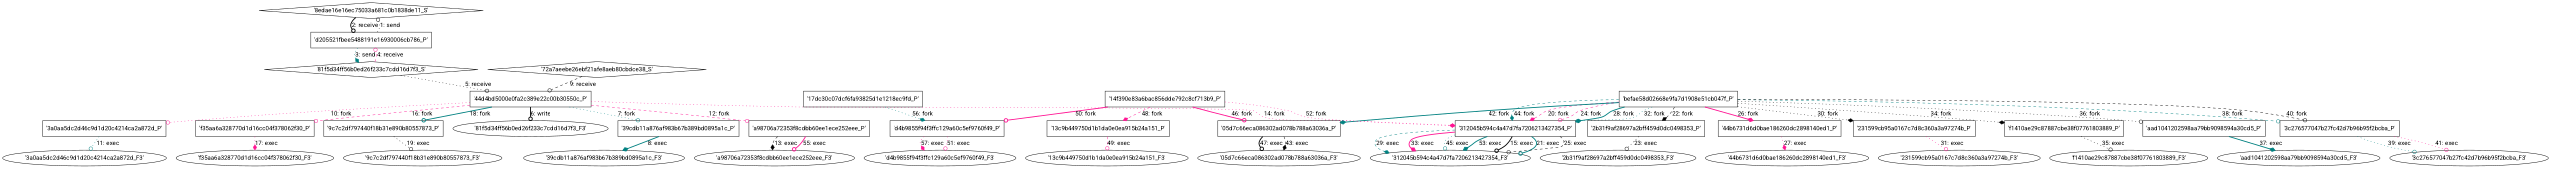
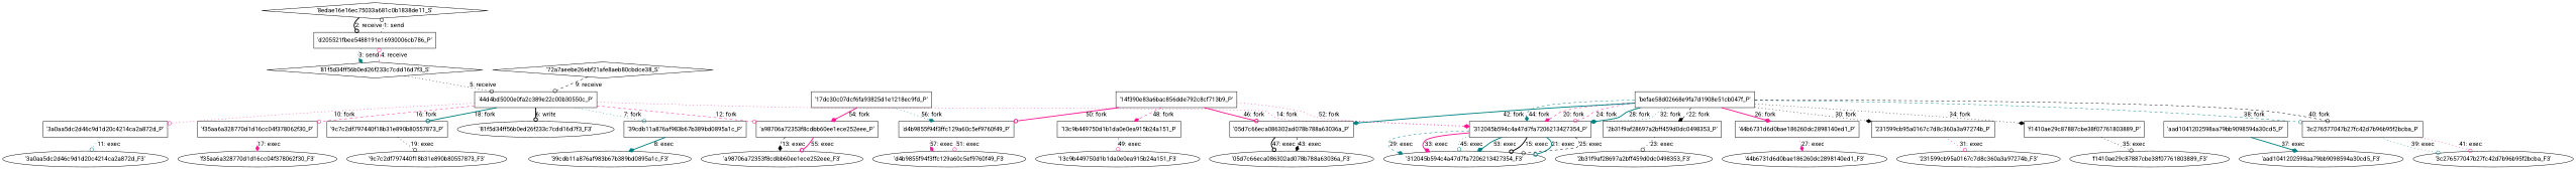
  digraph {
    engine=neato
    fixedsize=false
    fontname=Roboto
    fontsize=10
    nodesep=0.3
    rankdir=TB
    ranksep=0
    splines=true
    node [fontname=Roboto node_type=Process shape=box]
    edge [arrowhead=odot color=deeppink fontname=Roboto style=dotted]
    "'8edae16e16ec75033a681c0b1838de11_S'" [node_type=Socket shape=diamond]
    "'d205521fbee5488191e16930006cb786_P'"
    "'81f5d34ff56b0ed26f233c7cdd16d7f3_S'" [node_type=Socket shape=diamond]
    "'44d4bd5000e0fa2c389e22c00b30550c_P'"
    "'81f5d34ff56b0ed26f233c7cdd16d7f3_F3'" [node_type=file shape=ellipse]
    "'39cdb11a876af983b67b389bd0895a1c_P'"
    "'3a0aa5dc2d46c9d1d20c4214ca2a872d_P'"
    "'a98706a72353f8cdbb60ee1ece252eee_P'"
    "'312045b594c4a47d7fa7206213427354_P'"
    "'f35aa6a328770d1d16cc04f378062f30_P'"
    "'9c7c2df797440f18b31e890b80557873_P'"
    "'39cdb11a876af983b67b389bd0895a1c_F3'" [node_type=File shape=ellipse]
    "'3a0aa5dc2d46c9d1d20c4214ca2a872d_F3'" [node_type=File shape=ellipse]
    "'a98706a72353f8cdbb60ee1ece252eee_F3'" [node_type=File shape=ellipse]
    "'312045b594c4a47d7fa7206213427354_F3'" [node_type=File shape=ellipse]
    "'f35aa6a328770d1d16cc04f378062f30_F3'" [node_type=File shape=ellipse]
    "'9c7c2df797440f18b31e890b80557873_F3'" [node_type=File shape=ellipse]
    "'72a7aeebe26ebf21afe8aeb80cbdce38_S'" [node_type=Socket shape=diamond]
    "'befae58d02668e9fa7d1908e51cb047f_P'"
    "'2b31f9af28697a2bff459d0dc0498353_P'"
    "'44b6731d6d0bae186260dc2898140ed1_P'"
    "'231599cb95a0167c7d8c360a3a97274b_P'"
    "'f1410ae29c87887cbe38f07761803889_P'"
    "'aad1041202598aa79bb9098594a30cd5_P'"
    "'3c276577047b27fc42d7b96b95f2bcba_P'"
    "'05d7c66eca086302ad078b788a63036a_P'"
    "'2b31f9af28697a2bff459d0dc0498353_F3'" [node_type=File shape=ellipse]
    "'44b6731d6d0bae186260dc2898140ed1_F3'" [node_type=File shape=ellipse]
    "'231599cb95a0167c7d8c360a3a97274b_F3'" [node_type=File shape=ellipse]
    "'f1410ae29c87887cbe38f07761803889_F3'" [node_type=File shape=ellipse]
    "'aad1041202598aa79bb9098594a30cd5_F3'" [node_type=File shape=ellipse]
    "'3c276577047b27fc42d7b96b95f2bcba_F3'" [node_type=File shape=ellipse]
    "'05d7c66eca086302ad078b788a63036a_F3'" [node_type=File shape=ellipse]
    "'14f390e83a6bac856dde792c8cf713b9_P'"
    "'13c9b449750d1b1da0e0ea915b24a151_P'"
    "'d4b9855f94f3ffc129a60c5ef9760f49_P'"
    "'13c9b449750d1b1da0e0ea915b24a151_F3'" [node_type=File shape=ellipse]
    "'d4b9855f94f3ffc129a60c5ef9760f49_F3'" [node_type=File shape=ellipse]
    "'17dc30c07dcf6fa93825d1e1218ec9fd_P'"
    "'8edae16e16ec75033a681c0b1838de11_S'" -> "'d205521fbee5488191e16930006cb786_P'" [color=black label="2: receive" style=bold]
    "'d205521fbee5488191e16930006cb786_P'" -> "'8edae16e16ec75033a681c0b1838de11_S'" [color=black label="1: send"]
    "'d205521fbee5488191e16930006cb786_P'" -> "'81f5d34ff56b0ed26f233c7cdd16d7f3_S'" [arrowhead=diamond color=teal label="3: send"]
    "'81f5d34ff56b0ed26f233c7cdd16d7f3_S'" -> "'d205521fbee5488191e16930006cb786_P'" [label="4: receive" style=dashed]
    "'81f5d34ff56b0ed26f233c7cdd16d7f3_S'" -> "'44d4bd5000e0fa2c389e22c00b30550c_P'" [color=black label="5: receive"]
    "'44d4bd5000e0fa2c389e22c00b30550c_P'" -> "'81f5d34ff56b0ed26f233c7cdd16d7f3_F3'" [color=black label="6: write" style=bold]
    "'44d4bd5000e0fa2c389e22c00b30550c_P'" -> "'39cdb11a876af983b67b389bd0895a1c_P'" [color=teal label="7: fork"]
    "'44d4bd5000e0fa2c389e22c00b30550c_P'" -> "'3a0aa5dc2d46c9d1d20c4214ca2a872d_P'" [label="10: fork"]
    "'44d4bd5000e0fa2c389e22c00b30550c_P'" -> "'a98706a72353f8cdbb60ee1ece252eee_P'" [label="12: fork" style=dashed]
    "'44d4bd5000e0fa2c389e22c00b30550c_P'" -> "'312045b594c4a47d7fa7206213427354_P'" [arrowhead=diamond label="14: fork"]
    "'44d4bd5000e0fa2c389e22c00b30550c_P'" -> "'f35aa6a328770d1d16cc04f378062f30_P'" [label="16: fork" style=dashed]
    "'44d4bd5000e0fa2c389e22c00b30550c_P'" -> "'9c7c2df797440f18b31e890b80557873_P'" [color=teal label="18: fork" style=bold]
    "'39cdb11a876af983b67b389bd0895a1c_P'" -> "'39cdb11a876af983b67b389bd0895a1c_F3'" [arrowhead=diamond color=teal label="8: exec" style=bold]
    "'3a0aa5dc2d46c9d1d20c4214ca2a872d_P'" -> "'3a0aa5dc2d46c9d1d20c4214ca2a872d_F3'" [color=teal label="11: exec"]
    "'a98706a72353f8cdbb60ee1ece252eee_P'" -> "'a98706a72353f8cdbb60ee1ece252eee_F3'" [arrowhead=diamond color=black label="13: exec" style=dashed]
    "'a98706a72353f8cdbb60ee1ece252eee_P'" -> "'a98706a72353f8cdbb60ee1ece252eee_F3'" [label="55: exec" style=bold]
    "'312045b594c4a47d7fa7206213427354_P'" -> "'312045b594c4a47d7fa7206213427354_F3'" [color=black label="15: exec" style=bold]
    "'312045b594c4a47d7fa7206213427354_P'" -> "'312045b594c4a47d7fa7206213427354_F3'" [color=teal label="21: exec" style=bold]
    "'312045b594c4a47d7fa7206213427354_P'" -> "'312045b594c4a47d7fa7206213427354_F3'" [color=black label="25: exec" style=dashed]
    "'312045b594c4a47d7fa7206213427354_P'" -> "'312045b594c4a47d7fa7206213427354_F3'" [arrowhead=diamond color=teal label="29: exec" style=dashed]
    "'312045b594c4a47d7fa7206213427354_P'" -> "'312045b594c4a47d7fa7206213427354_F3'" [arrowhead=diamond label="33: exec" style=bold]
    "'312045b594c4a47d7fa7206213427354_P'" -> "'312045b594c4a47d7fa7206213427354_F3'" [color=teal label="45: exec"]
    "'312045b594c4a47d7fa7206213427354_P'" -> "'312045b594c4a47d7fa7206213427354_F3'" [arrowhead=diamond color=teal label="53: exec" style=bold]
    "'f35aa6a328770d1d16cc04f378062f30_P'" -> "'f35aa6a328770d1d16cc04f378062f30_F3'" [arrowhead=diamond label="17: exec"]
    "'9c7c2df797440f18b31e890b80557873_P'" -> "'9c7c2df797440f18b31e890b80557873_F3'" [color=black label="19: exec"]
    "'72a7aeebe26ebf21afe8aeb80cbdce38_S'" -> "'44d4bd5000e0fa2c389e22c00b30550c_P'" [color=black label="9: receive" style=dashed]
    "'befae58d02668e9fa7d1908e51cb047f_P'" -> "'312045b594c4a47d7fa7206213427354_P'" [arrowhead=diamond label="20: fork" style=dashed]
    "'befae58d02668e9fa7d1908e51cb047f_P'" -> "'312045b594c4a47d7fa7206213427354_P'" [label="24: fork" style=dashed]
    "'befae58d02668e9fa7d1908e51cb047f_P'" -> "'312045b594c4a47d7fa7206213427354_P'" [arrowhead=diamond color=teal label="28: fork" style=bold]
    "'befae58d02668e9fa7d1908e51cb047f_P'" -> "'312045b594c4a47d7fa7206213427354_P'" [color=teal label="32: fork"]
    "'befae58d02668e9fa7d1908e51cb047f_P'" -> "'312045b594c4a47d7fa7206213427354_P'" [arrowhead=diamond color=teal label="44: fork" style=dashed]
    "'befae58d02668e9fa7d1908e51cb047f_P'" -> "'2b31f9af28697a2bff459d0dc0498353_P'" [arrowhead=diamond color=black label="22: fork" style=dashed]
    "'befae58d02668e9fa7d1908e51cb047f_P'" -> "'44b6731d6d0bae186260dc2898140ed1_P'" [arrowhead=diamond label="26: fork" style=bold]
    "'befae58d02668e9fa7d1908e51cb047f_P'" -> "'231599cb95a0167c7d8c360a3a97274b_P'" [arrowhead=diamond color=black label="30: fork"]
    "'befae58d02668e9fa7d1908e51cb047f_P'" -> "'f1410ae29c87887cbe38f07761803889_P'" [arrowhead=diamond color=black label="34: fork"]
-   "'befae58d02668e9fa7d1908e51cb047f_P'" -> "'aad1041202598aa79bb9098594a30cd5_P'" [color=black label="36: fork"]
    "'befae58d02668e9fa7d1908e51cb047f_P'" -> "'3c276577047b27fc42d7b96b95f2bcba_P'" [color=teal label="38: fork" style=dashed]
    "'befae58d02668e9fa7d1908e51cb047f_P'" -> "'3c276577047b27fc42d7b96b95f2bcba_P'" [color=black label="40: fork" style=dashed]
    "'befae58d02668e9fa7d1908e51cb047f_P'" -> "'05d7c66eca086302ad078b788a63036a_P'" [arrowhead=diamond color=teal label="42: fork" style=bold]
    "'2b31f9af28697a2bff459d0dc0498353_P'" -> "'2b31f9af28697a2bff459d0dc0498353_F3'" [color=black label="23: exec"]
    "'44b6731d6d0bae186260dc2898140ed1_P'" -> "'44b6731d6d0bae186260dc2898140ed1_F3'" [arrowhead=diamond label="27: exec"]
    "'231599cb95a0167c7d8c360a3a97274b_P'" -> "'231599cb95a0167c7d8c360a3a97274b_F3'" [label="31: exec"]
    "'f1410ae29c87887cbe38f07761803889_P'" -> "'f1410ae29c87887cbe38f07761803889_F3'" [color=black label="35: exec"]
    "'aad1041202598aa79bb9098594a30cd5_P'" -> "'aad1041202598aa79bb9098594a30cd5_F3'" [arrowhead=diamond color=teal label="37: exec" style=bold]
    "'3c276577047b27fc42d7b96b95f2bcba_P'" -> "'3c276577047b27fc42d7b96b95f2bcba_F3'" [color=teal label="39: exec"]
    "'3c276577047b27fc42d7b96b95f2bcba_P'" -> "'3c276577047b27fc42d7b96b95f2bcba_F3'" [label="41: exec"]
    "'05d7c66eca086302ad078b788a63036a_P'" -> "'05d7c66eca086302ad078b788a63036a_F3'" [arrowhead=diamond color=black label="43: exec" style=dashed]
    "'05d7c66eca086302ad078b788a63036a_P'" -> "'05d7c66eca086302ad078b788a63036a_F3'" [color=black label="47: exec" style=bold]
    "'14f390e83a6bac856dde792c8cf713b9_P'" -> "'312045b594c4a47d7fa7206213427354_P'" [arrowhead=diamond label="52: fork"]
    "'14f390e83a6bac856dde792c8cf713b9_P'" -> "'05d7c66eca086302ad078b788a63036a_P'" [label="46: fork" style=bold]
    "'14f390e83a6bac856dde792c8cf713b9_P'" -> "'13c9b449750d1b1da0e0ea915b24a151_P'" [arrowhead=diamond label="48: fork" style=dashed]
    "'14f390e83a6bac856dde792c8cf713b9_P'" -> "'d4b9855f94f3ffc129a60c5ef9760f49_P'" [label="50: fork" style=bold]
    "'13c9b449750d1b1da0e0ea915b24a151_P'" -> "'13c9b449750d1b1da0e0ea915b24a151_F3'" [label="49: exec" style=dashed]
    "'d4b9855f94f3ffc129a60c5ef9760f49_P'" -> "'d4b9855f94f3ffc129a60c5ef9760f49_F3'" [label="51: exec"]
    "'d4b9855f94f3ffc129a60c5ef9760f49_P'" -> "'d4b9855f94f3ffc129a60c5ef9760f49_F3'" [arrowhead=diamond label="57: exec"]
+   "'17dc30c07dcf6fa93825d1e1218ec9fd_P'" -> "'a98706a72353f8cdbb60ee1ece252eee_P'" [arrowhead=diamond label="54: fork" style=bold]
    "'17dc30c07dcf6fa93825d1e1218ec9fd_P'" -> "'d4b9855f94f3ffc129a60c5ef9760f49_P'" [arrowhead=diamond color=teal label="56: fork"]
  }
